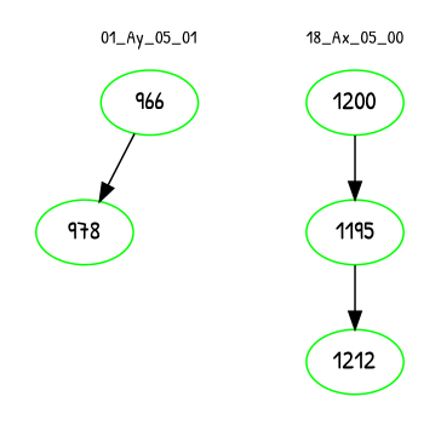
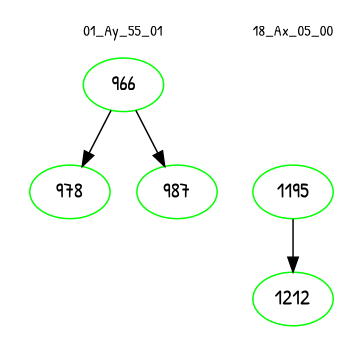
  digraph {
    fontname="Patrick Hand"
    node [color=green fontname="Patrick Hand"]
    edge [color=black fontname="Patrick Hand"]
    n1 [label=966]
    n2 [label=978]
-   n4 [label=1200]
+   n3 [label=987]
    n5 [label=1195]
    n6 [label=1212]
    subgraph cluster_1 {
      color=white
      fontsize=10
-     label="01_Ay_05_01"
+     label="01_Ay_55_01"
      n1
      n2
+     n3
    }
    subgraph cluster_2 {
      color=white
      fontsize=10
      label="18_Ax_05_00"
-     n4
      n5
      n6
    }
    n1 -> n2
-   n4 -> n5
+   n1 -> n3
    n5 -> n6
  }
